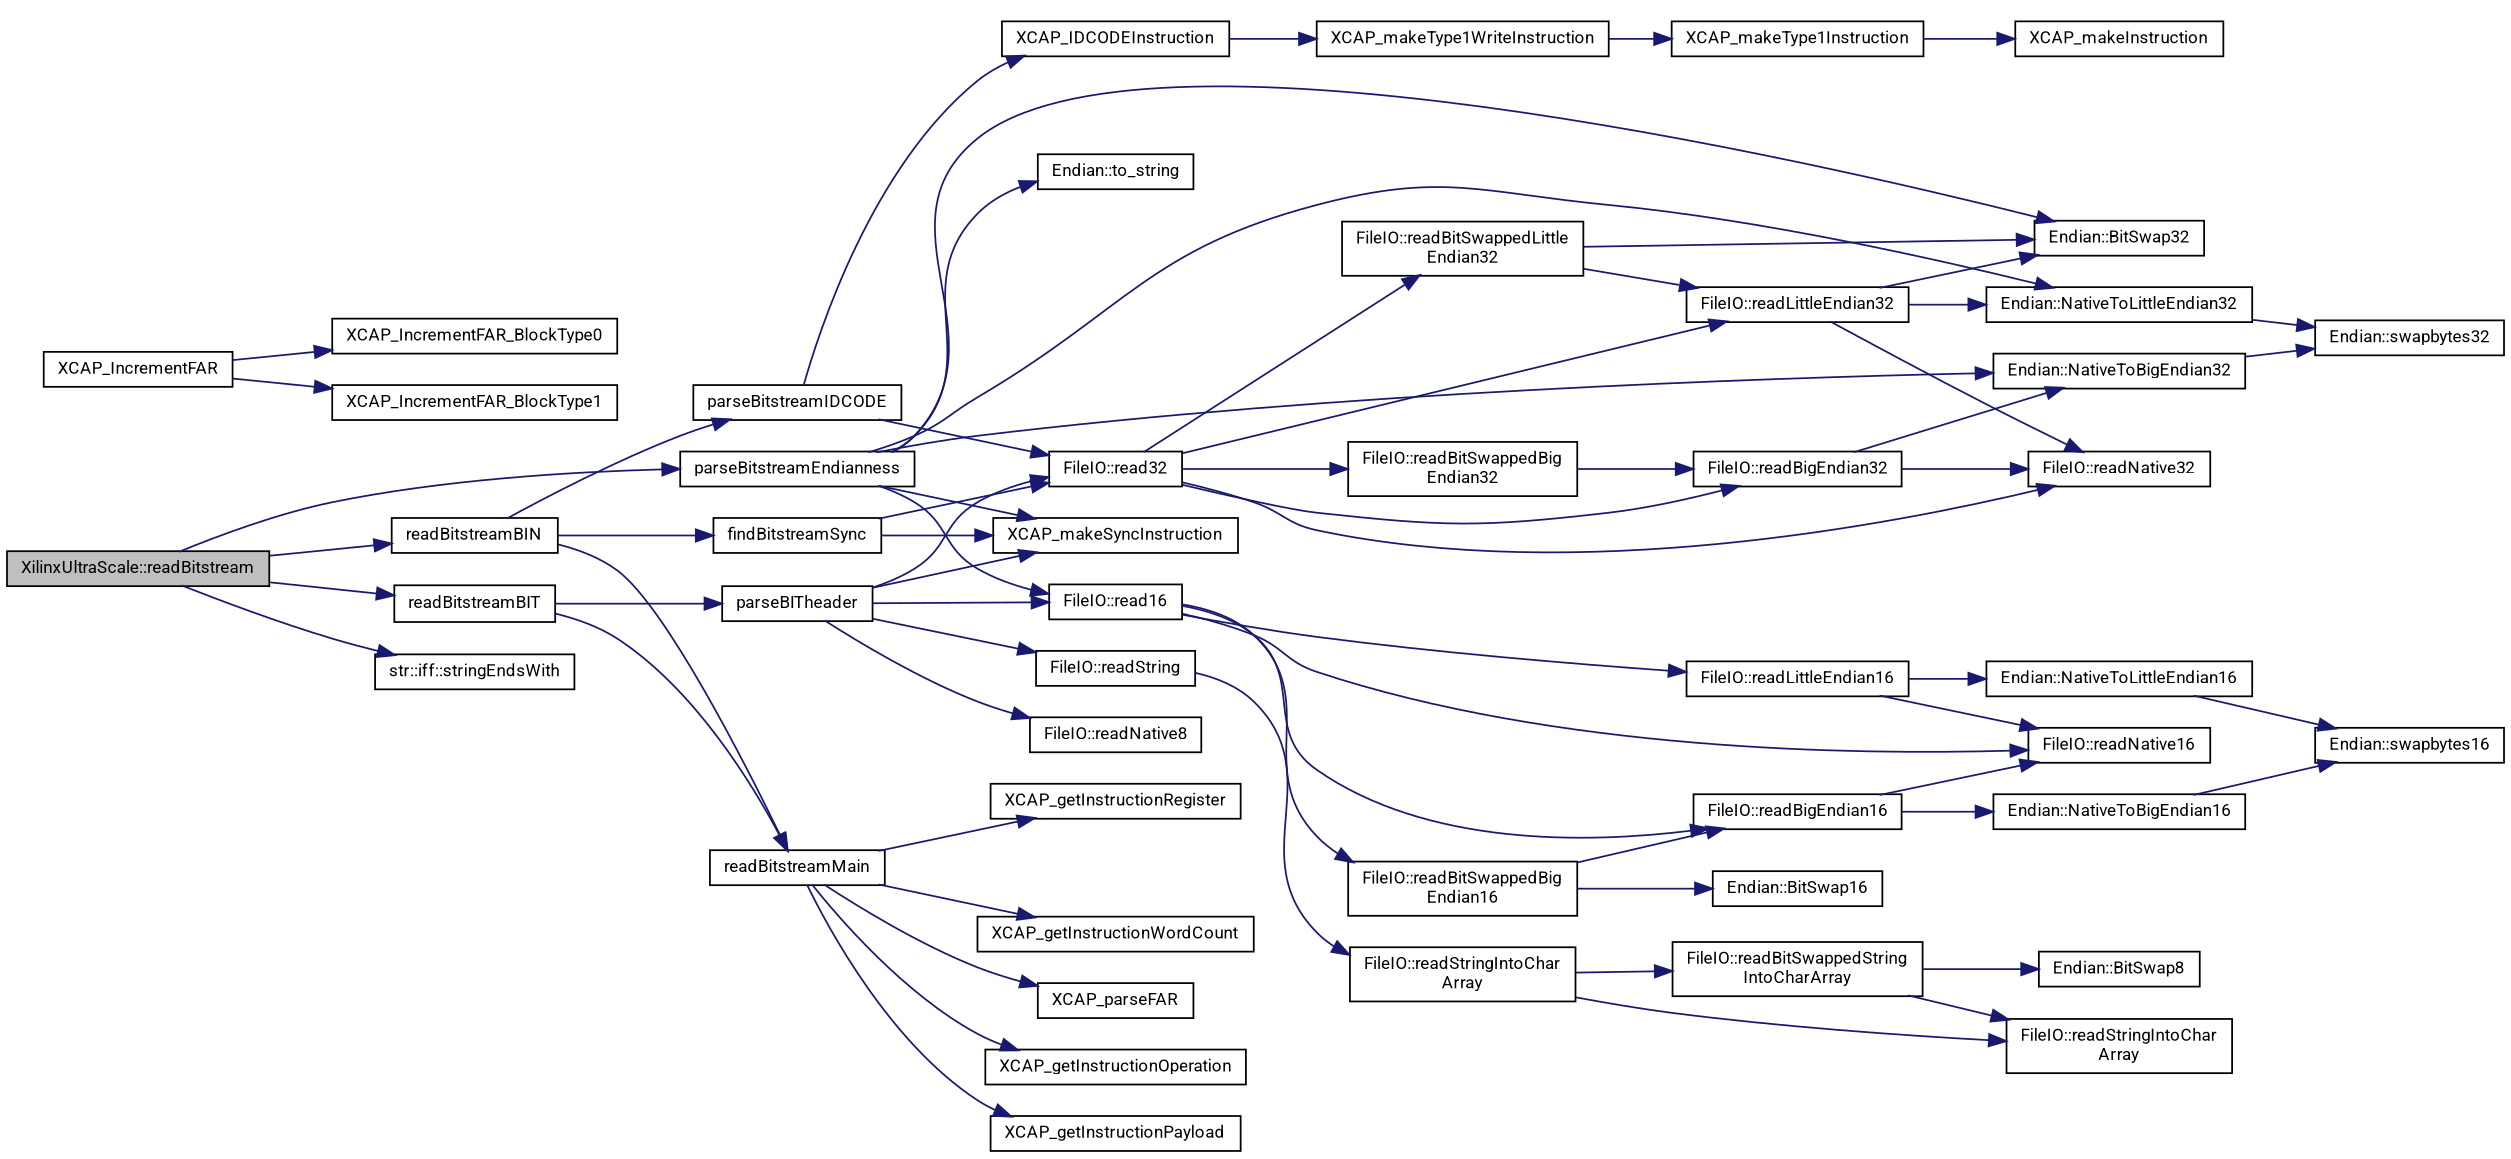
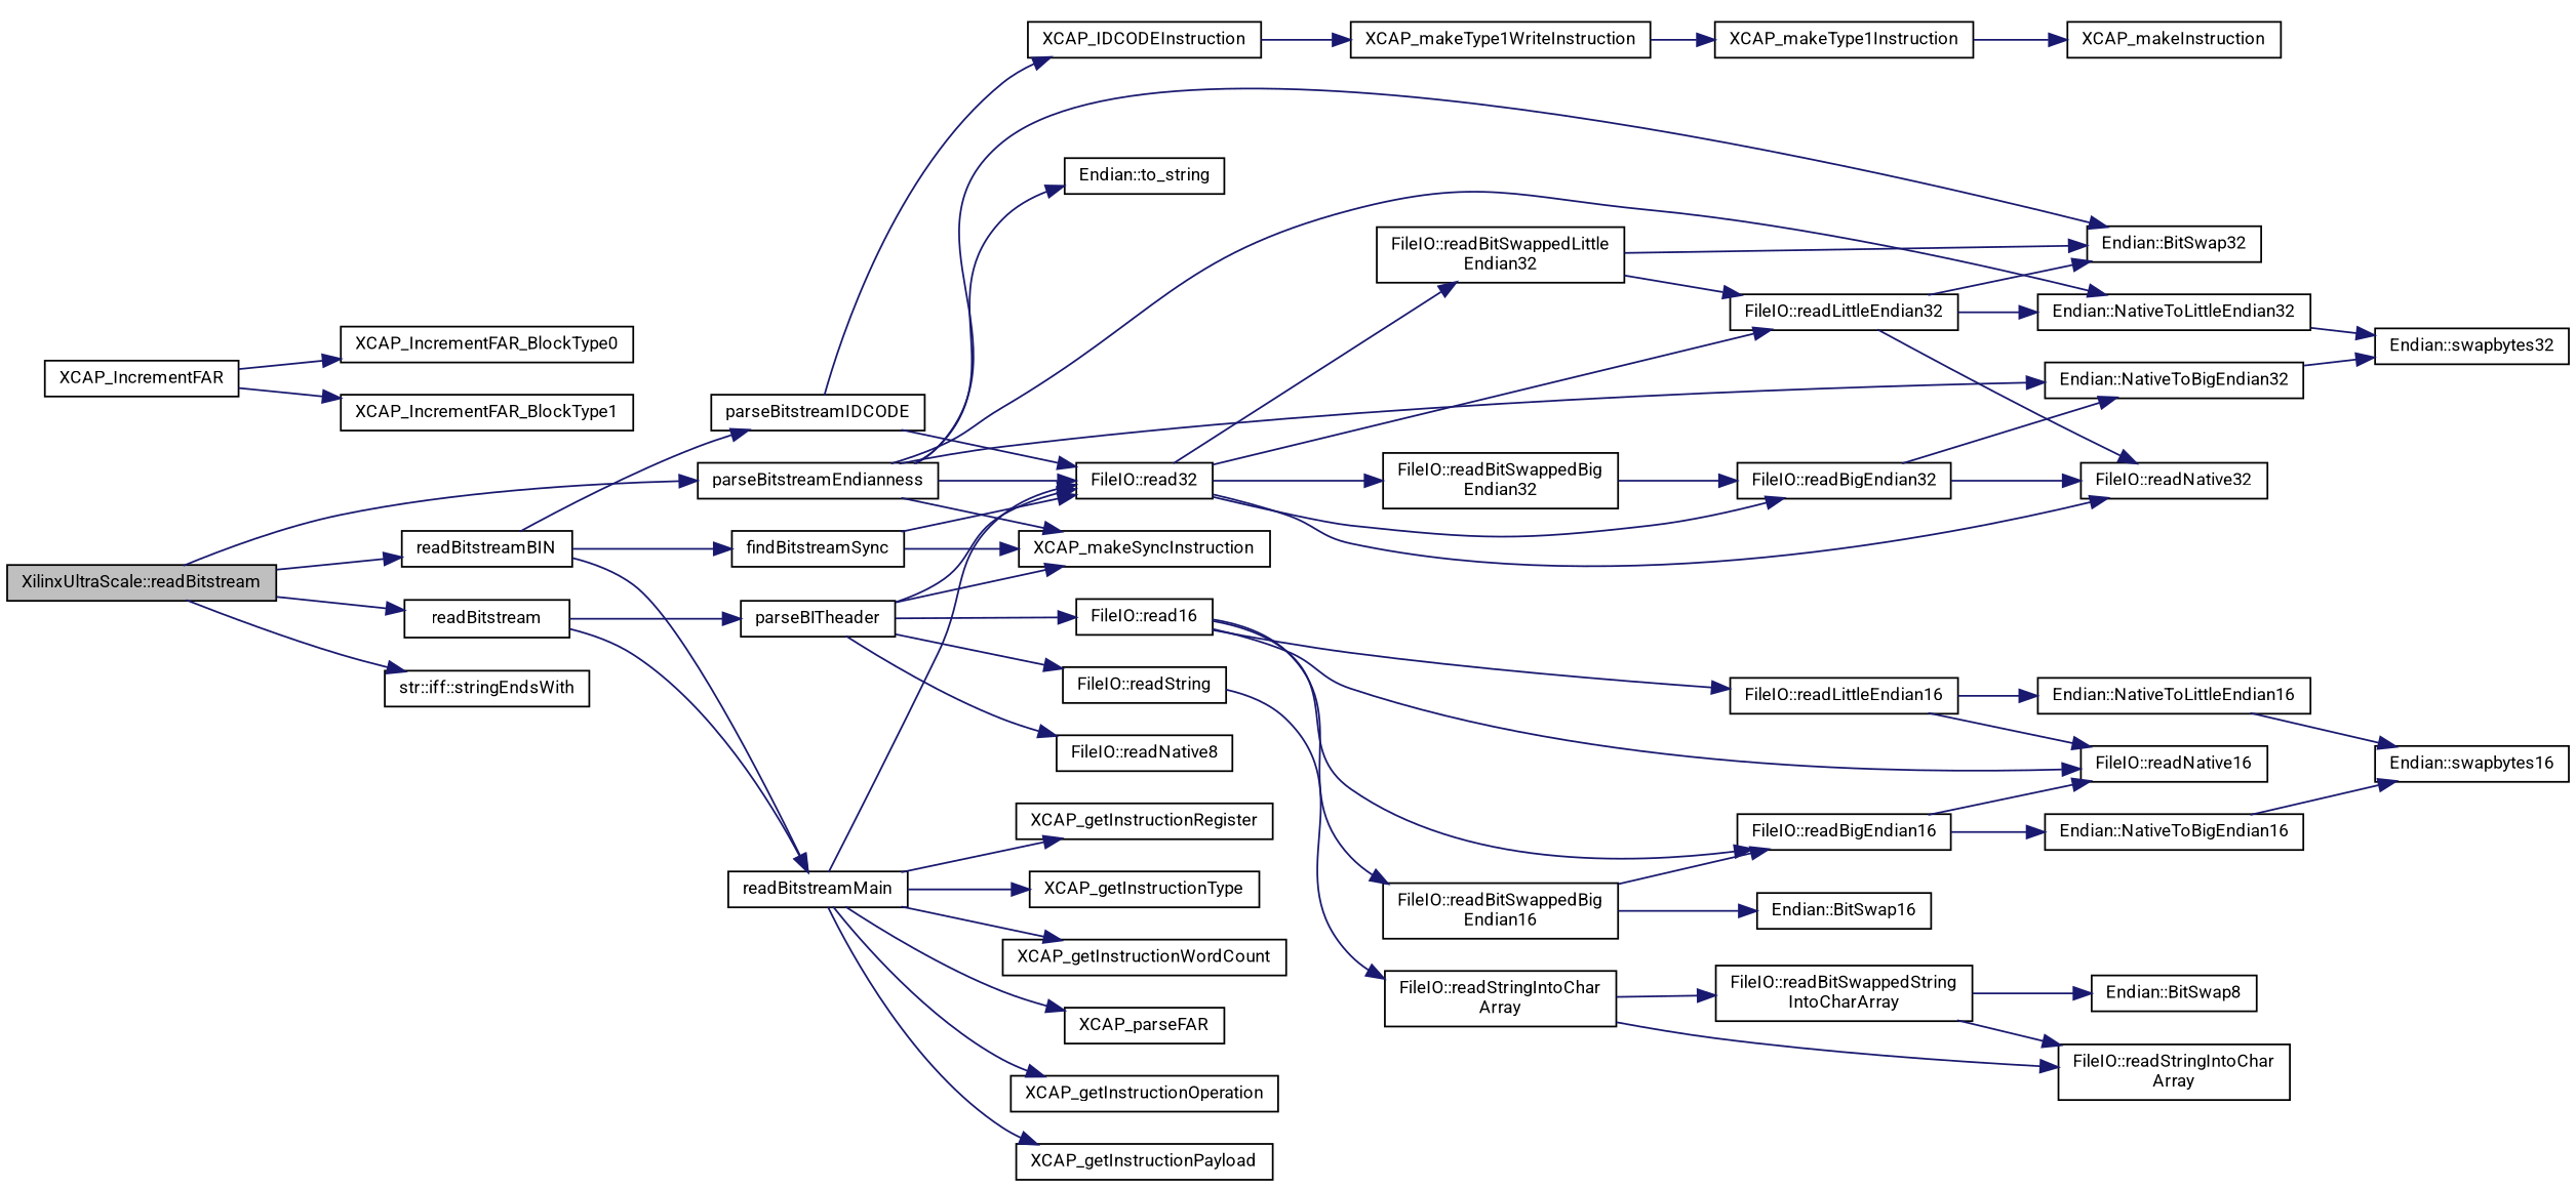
  digraph {
    fontname=Roboto
    rankdir=LR
    node [color=black fillcolor=white fontname=Roboto fontsize=10 shape=record style=filled]
    edge [color=midnightblue fontname=Roboto fontsize=10 labelfontname=Helvetica labelfontsize=10 style=solid]
    n1 [fillcolor=grey75 fontcolor=black height=0.2 label="XilinxUltraScale::readBitstream" width=0.4]
    n2 [height=0.2 label=parseBitstreamEndianness width=0.4]
    n3 [height=0.2 label=readBitstreamBIN width=0.4]
-   n4 [height=0.2 label=readBitstreamBIT width=0.4]
+   n4 [height=0.2 label=readBitstream width=0.4]
    n5 [height=0.2 label="str::iff::stringEndsWith" width=0.4]
    n6 [height=0.2 label="Endian::BitSwap32" width=0.4]
    n7 [height=0.2 label="Endian::NativeToBigEndian32" width=0.4]
    n8 [height=0.2 label="Endian::NativeToLittleEndian32" width=0.4]
    n9 [height=0.2 label="FileIO::read32" width=0.4]
    n10 [height=0.2 label="Endian::to_string" width=0.4]
    n11 [height=0.2 label=XCAP_makeSyncInstruction width=0.4]
    n12 [height=0.2 label=findBitstreamSync width=0.4]
    n13 [height=0.2 label=parseBitstreamIDCODE width=0.4]
    n14 [height=0.2 label=readBitstreamMain width=0.4]
    n15 [height=0.2 label=parseBITheader width=0.4]
    n16 [height=0.2 label="Endian::swapbytes32" width=0.4]
    n17 [height=0.2 label="FileIO::readBigEndian32" width=0.4]
    n18 [height=0.2 label="FileIO::readNative32" width=0.4]
    n19 [height=0.2 label="FileIO::readBitSwappedBig\lEndian32" width=0.4]
    n20 [height=0.2 label="FileIO::readBitSwappedLittle\lEndian32" width=0.4]
    n21 [height=0.2 label="FileIO::readLittleEndian32" width=0.4]
    n22 [height=0.2 label=XCAP_IDCODEInstruction width=0.4]
    n23 [height=0.2 label=XCAP_getInstructionOperation width=0.4]
    n24 [height=0.2 label=XCAP_getInstructionPayload width=0.4]
    n25 [height=0.2 label=XCAP_getInstructionRegister width=0.4]
+   n26 [height=0.2 label=XCAP_getInstructionType width=0.4]
    n27 [height=0.2 label=XCAP_getInstructionWordCount width=0.4]
    n28 [height=0.2 label=XCAP_parseFAR width=0.4]
    n29 [height=0.2 label=XCAP_makeType1WriteInstruction width=0.4]
    n30 [height=0.2 label=XCAP_makeType1Instruction width=0.4]
    n31 [height=0.2 label=XCAP_makeInstruction width=0.4]
    n32 [height=0.2 label=XCAP_IncrementFAR width=0.4]
    n33 [height=0.2 label=XCAP_IncrementFAR_BlockType0 width=0.4]
    n34 [height=0.2 label=XCAP_IncrementFAR_BlockType1 width=0.4]
    n35 [height=0.2 label="FileIO::read16" width=0.4]
    n36 [height=0.2 label="FileIO::readNative8" width=0.4]
    n37 [height=0.2 label="FileIO::readString" width=0.4]
    n38 [height=0.2 label="FileIO::readBigEndian16" width=0.4]
    n39 [height=0.2 label="FileIO::readNative16" width=0.4]
    n40 [height=0.2 label="FileIO::readBitSwappedBig\lEndian16" width=0.4]
    n41 [height=0.2 label="FileIO::readLittleEndian16" width=0.4]
    n42 [height=0.2 label="FileIO::readStringIntoChar\lArray" width=0.4]
    n43 [height=0.2 label="Endian::NativeToBigEndian16" width=0.4]
    n44 [height=0.2 label="Endian::BitSwap16" width=0.4]
    n45 [height=0.2 label="Endian::NativeToLittleEndian16" width=0.4]
    n46 [height=0.2 label="Endian::swapbytes16" width=0.4]
    n47 [height=0.2 label="FileIO::readBitSwappedString\lIntoCharArray" width=0.4]
    n48 [height=0.2 label="FileIO::readStringIntoChar\lArray" width=0.4]
    n49 [height=0.2 label="Endian::BitSwap8" width=0.4]
    n1 -> n2
    n1 -> n3
    n1 -> n4
    n1 -> n5
    n2 -> n6
    n2 -> n7
    n2 -> n8
-   n2 -> n35
+   n2 -> n9
    n2 -> n10
    n2 -> n11
    n3 -> n12
    n3 -> n13
    n3 -> n14
    n4 -> n14
    n4 -> n15
    n7 -> n16
    n8 -> n16
    n9 -> n17
    n9 -> n18
    n9 -> n19
    n9 -> n20
    n9 -> n21
    n12 -> n9
    n12 -> n11
    n13 -> n9
    n13 -> n22
+   n14 -> n9
    n14 -> n23
    n14 -> n24
    n14 -> n25
+   n14 -> n26
    n14 -> n27
    n14 -> n28
    n15 -> n9
    n15 -> n11
    n15 -> n35
    n15 -> n36
    n15 -> n37
    n17 -> n7
    n17 -> n18
    n19 -> n17
    n20 -> n6
    n20 -> n21
    n21 -> n6
    n21 -> n8
    n21 -> n18
    n22 -> n29
    n29 -> n30
    n30 -> n31
    n32 -> n33
    n32 -> n34
    n35 -> n38
    n35 -> n39
    n35 -> n40
    n35 -> n41
    n37 -> n42
    n38 -> n39
    n38 -> n43
    n40 -> n38
    n40 -> n44
    n41 -> n39
    n41 -> n45
    n42 -> n47
    n42 -> n48
    n43 -> n46
    n45 -> n46
    n47 -> n48
    n47 -> n49
  }
